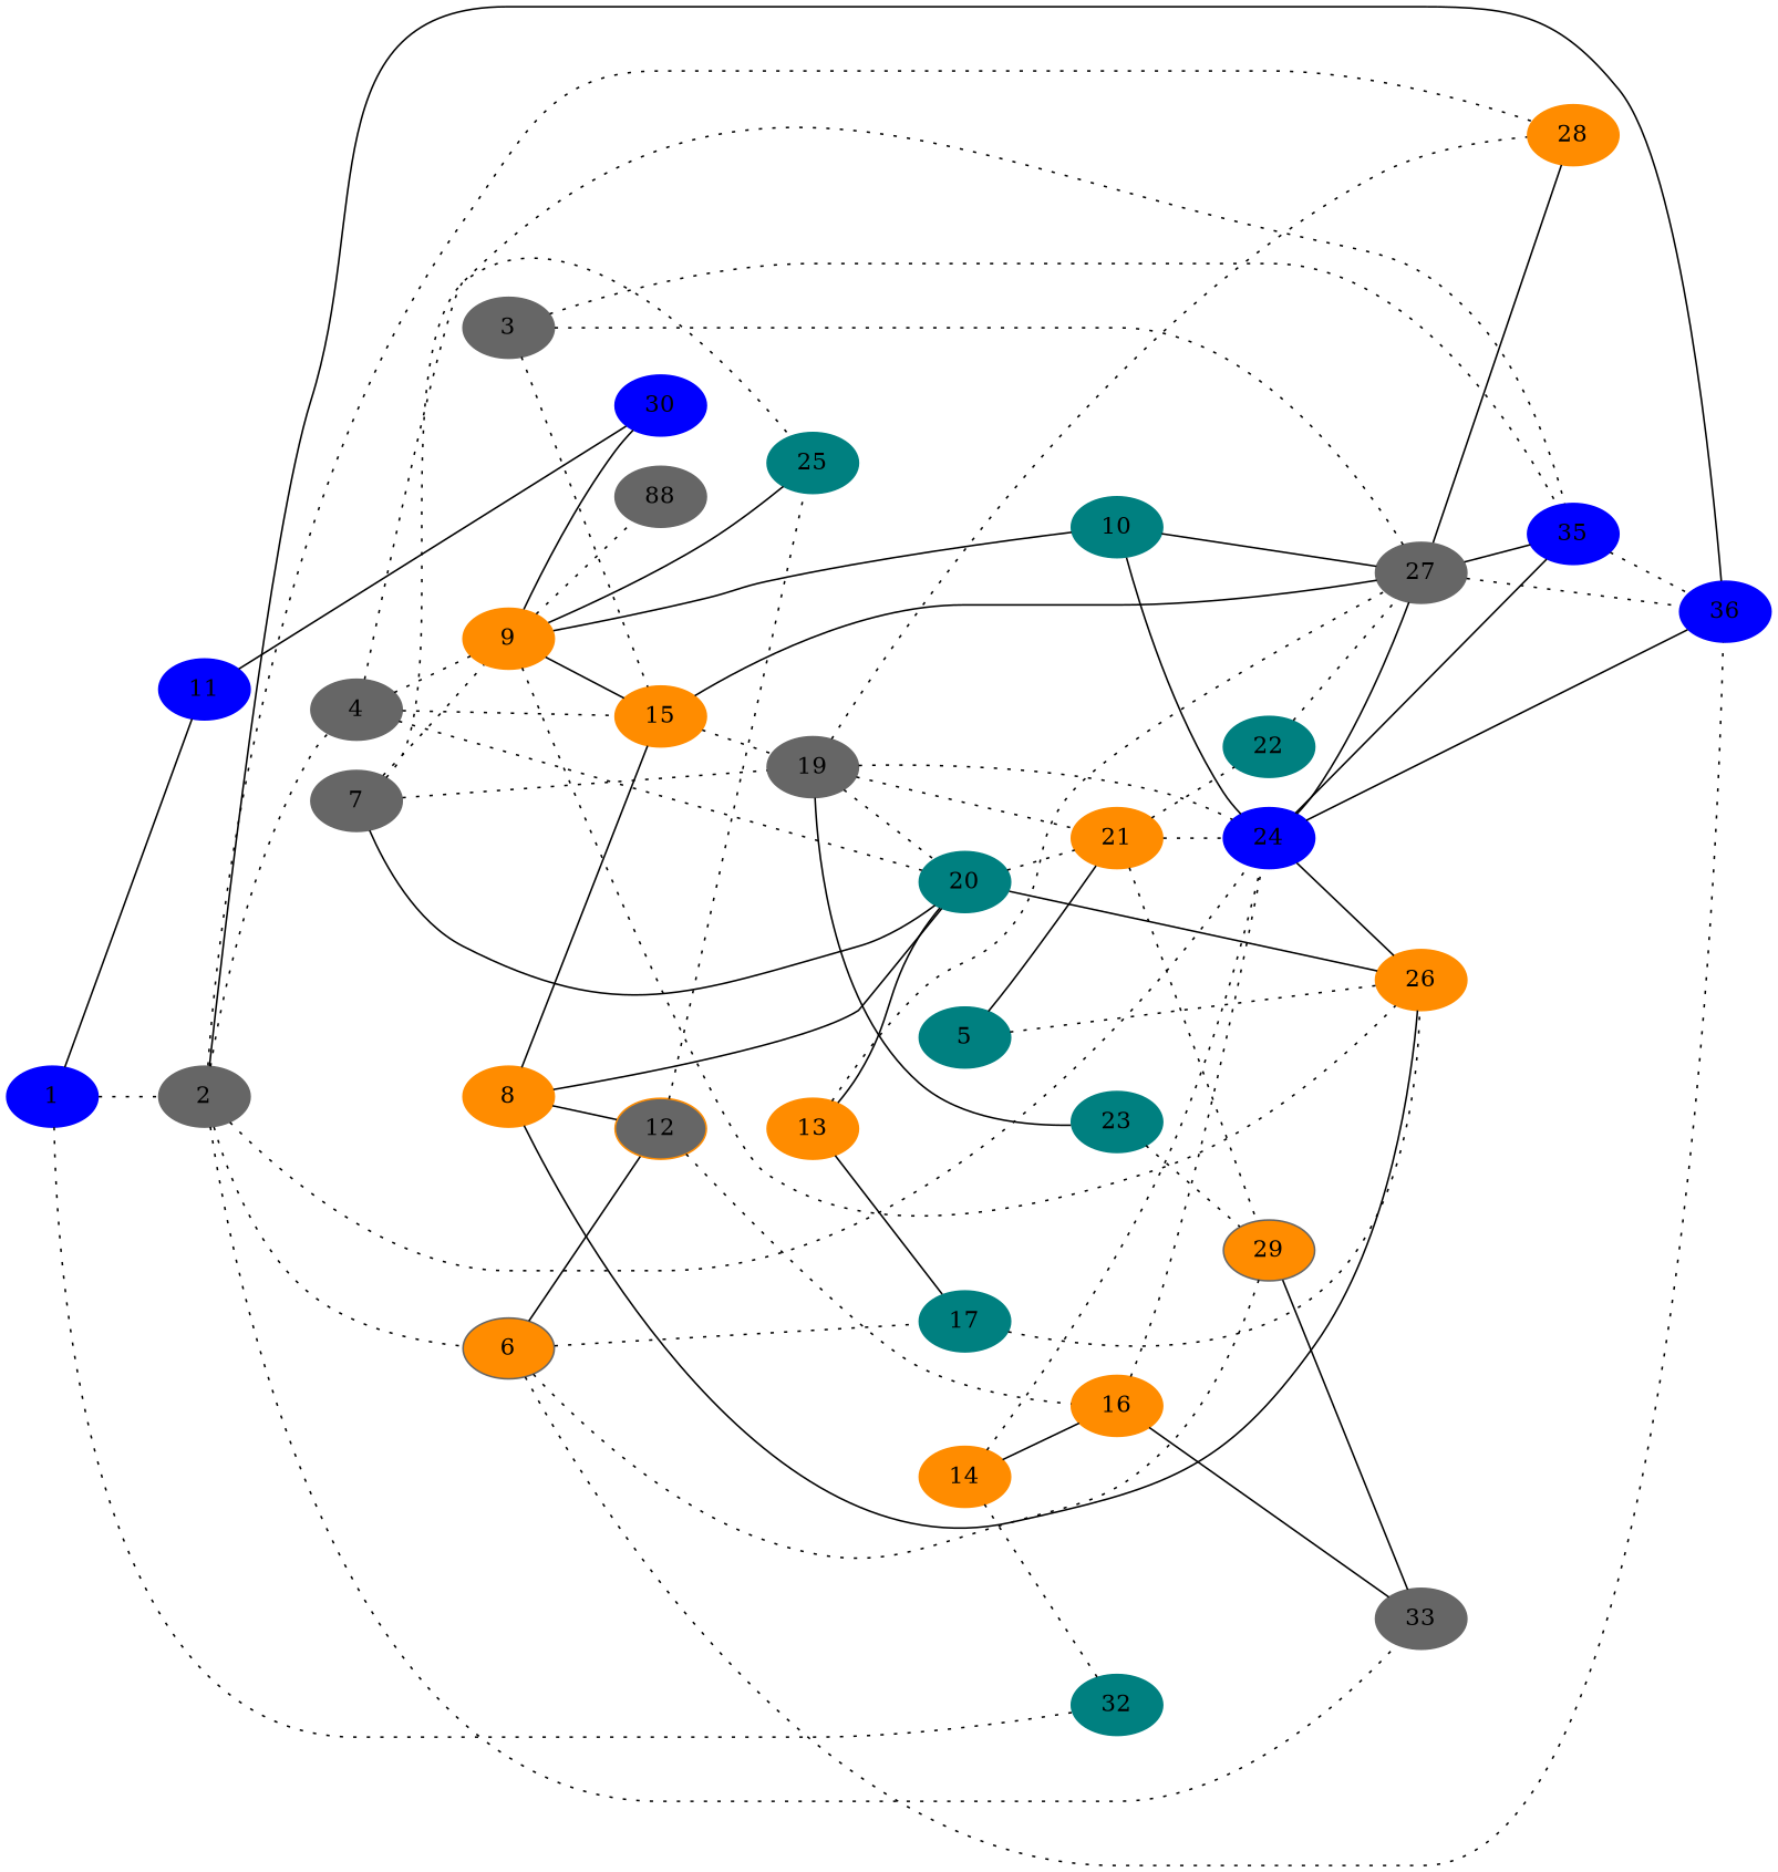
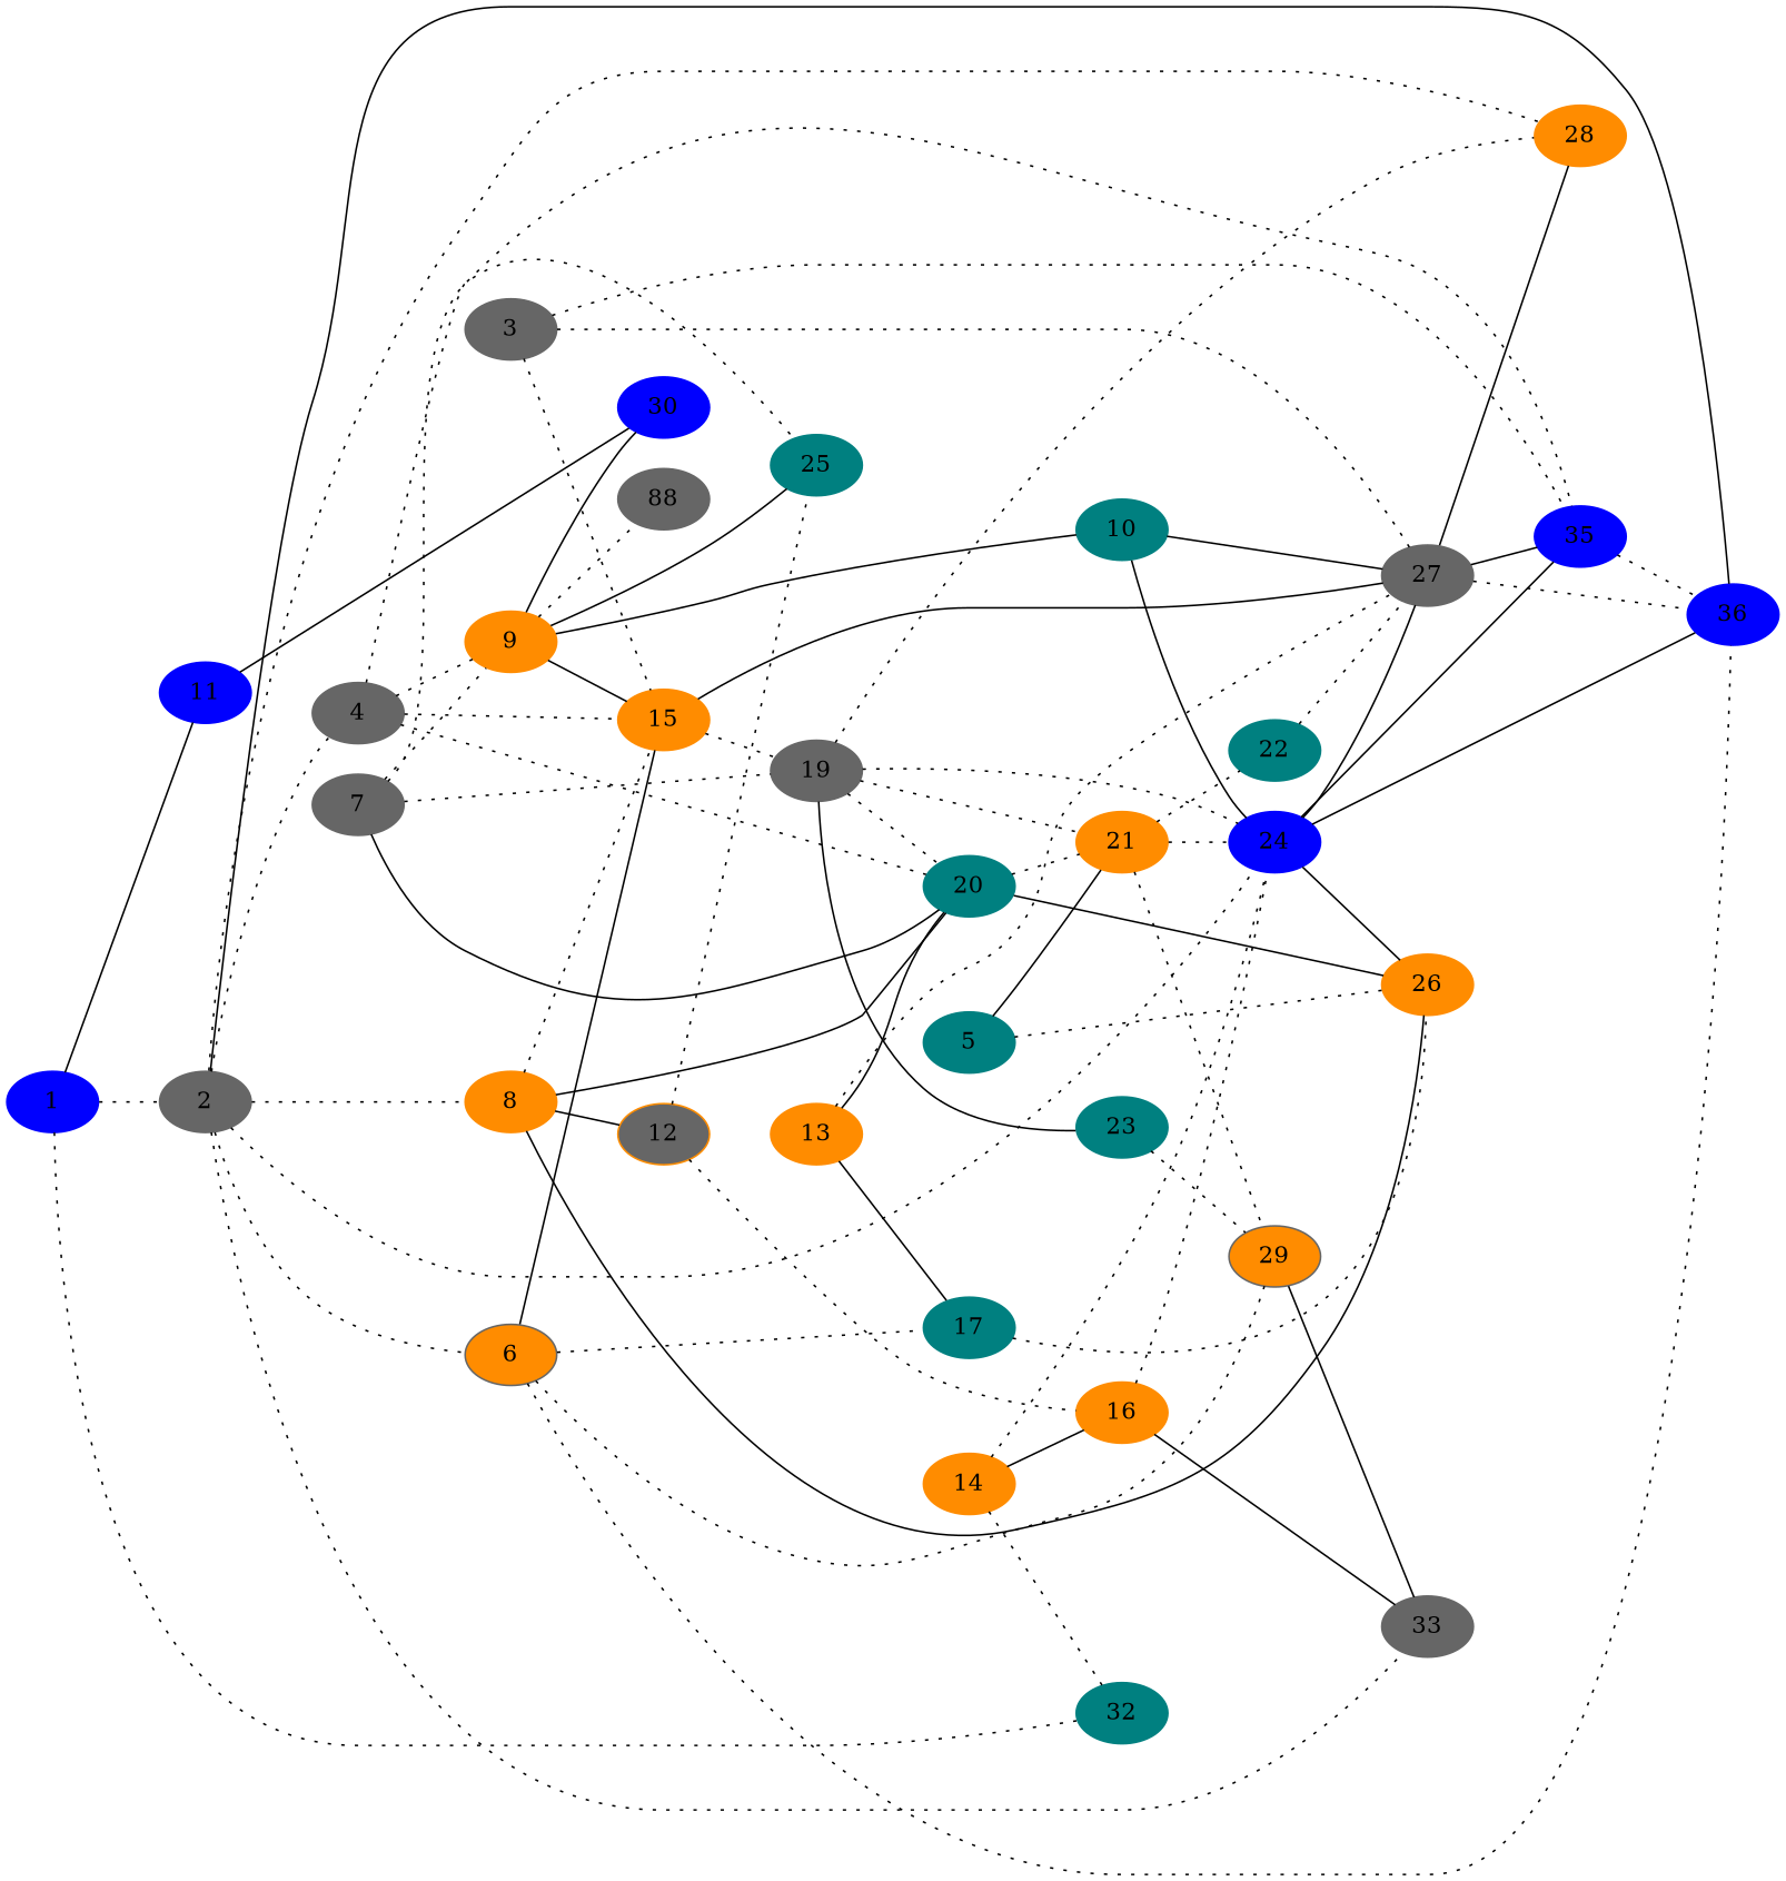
  graph {
    rankdir=LR
    node [color=gray40 style=filled]
    edge [style=dotted weight=1.0]
    1 [color=blue]
    2
    11 [color=blue]
    32 [color=teal]
    4
    6 [fillcolor=darkorange]
    8 [color=darkorange]
    24 [color=blue]
    28 [color=darkorange]
    33
    36 [color=blue]
    30 [color=blue]
    15 [color=darkorange]
    9 [color=darkorange]
    20 [color=teal]
    25 [color=teal]
    17 [color=teal]
    29 [fillcolor=darkorange]
    26 [color=darkorange]
    12 [color=darkorange fillcolor=gray40]
    27
    35 [color=blue]
    3
    19
    10 [color=teal]
    n26 [label=88]
    21 [color=darkorange]
    5 [color=teal]
    22 [color=teal]
    7
    23 [color=teal]
    16 [color=darkorange]
    13 [color=darkorange]
    14 [color=darkorange]
    1 -- 2
    1 -- 11 [style=solid]
    1 -- 32
    2 -- 4
    2 -- 6
+   2 -- 8
    2 -- 24
    2 -- 28
    2 -- 33
    2 -- 36 [style=solid]
    11 -- 30 [style=solid]
    4 -- 15
    4 -- 9
    4 -- 20 [weight=2.0]
    4 -- 25
    6 -- 36
-   6 -- 12 [style=solid]
+   6 -- 15 [style=solid]
    6 -- 17
    6 -- 29 [weight=2.0]
-   8 -- 15 [style=solid]
+   8 -- 15
    8 -- 20 [style=solid]
    8 -- 26 [style=solid]
    8 -- 12 [style=solid]
    24 -- 36 [style=solid]
    24 -- 26 [style=solid weight=2.0]
    24 -- 27 [style=solid]
    24 -- 35 [style=solid]
    15 -- 27 [style=solid]
    15 -- 19
    9 -- 30 [style=solid]
    9 -- 15 [style=solid]
    9 -- 25 [style=solid]
-   9 -- 26
    9 -- 10 [style=solid]
    9 -- n26
    20 -- 26 [style=solid weight=2.0]
    20 -- 21
    17 -- 26
    29 -- 33 [style=solid]
    12 -- 25
    12 -- 16
    27 -- 28 [style=solid]
    27 -- 36
    27 -- 35 [style=solid]
    35 -- 36
    3 -- 15
    3 -- 27 [weight=2.0]
    3 -- 35
    19 -- 24
    19 -- 28 [weight=2.0]
    19 -- 20
    19 -- 21
    19 -- 23 [style=solid]
    10 -- 24 [style=solid]
    10 -- 27 [style=solid]
    21 -- 24 [weight=2.0]
    21 -- 29 [weight=2.0]
    21 -- 22
    5 -- 26
    5 -- 21 [style=solid]
    22 -- 27
    7 -- 9
    7 -- 20 [style=solid]
    7 -- 35
    7 -- 19
    23 -- 29
    16 -- 24 [weight=3.0]
    16 -- 33 [style=solid]
    13 -- 20 [style=solid]
    13 -- 17 [style=solid]
    13 -- 27
    14 -- 32
    14 -- 24
    14 -- 16 [style=solid]
  }
